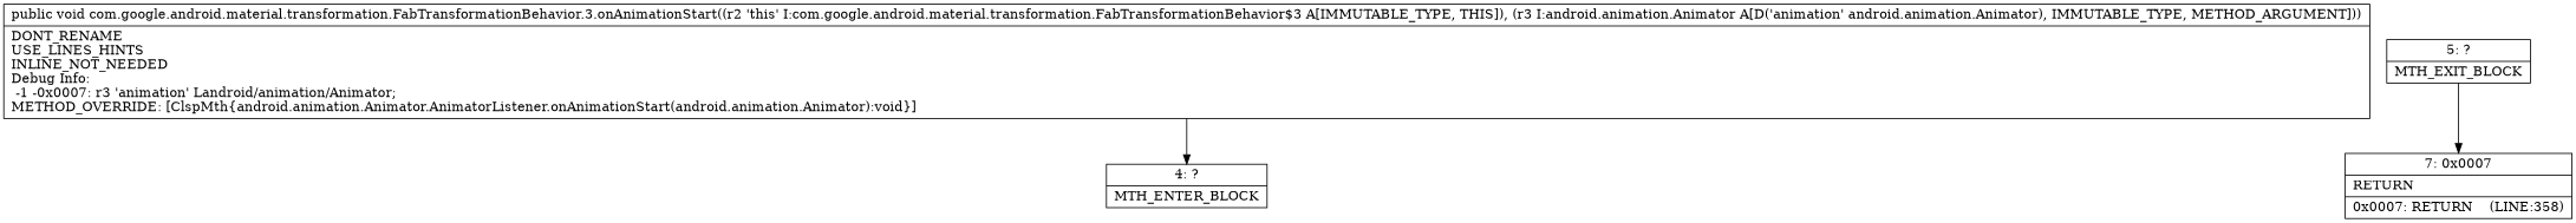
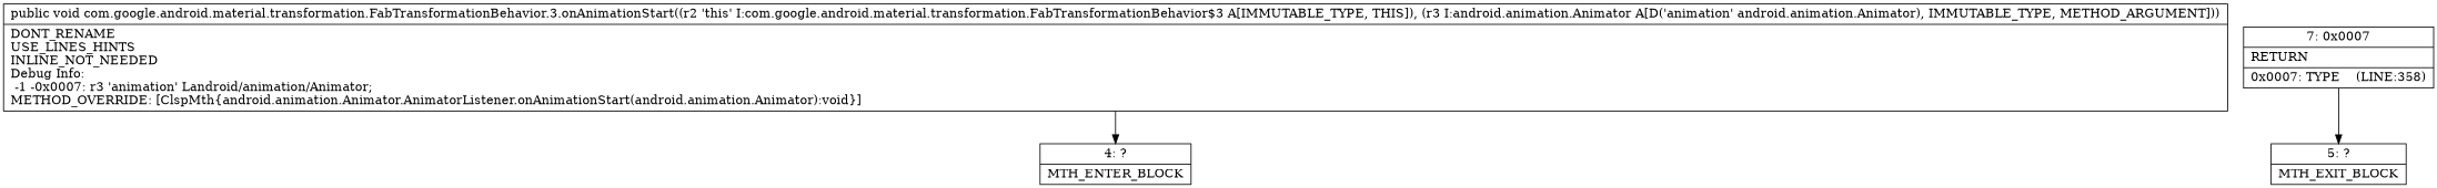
  digraph {
    node [shape=record]
    n1 [label="{4\:\ ?|MTH_ENTER_BLOCK\l}"]
-   n2 [label="{7\:\ 0x0007|RETURN\l|0x0007: RETURN    (LINE:358)\l}"]
+   n2 [label="{7\:\ 0x0007|RETURN\l|0x0007: TYPE    (LINE:358)\l}"]
    n3 [label="{5\:\ ?|MTH_EXIT_BLOCK\l}"]
    n4 [label="{public void com.google.android.material.transformation.FabTransformationBehavior.3.onAnimationStart((r2 'this' I:com.google.android.material.transformation.FabTransformationBehavior$3 A[IMMUTABLE_TYPE, THIS]), (r3 I:android.animation.Animator A[D('animation' android.animation.Animator), IMMUTABLE_TYPE, METHOD_ARGUMENT]))  | DONT_RENAME\lUSE_LINES_HINTS\lINLINE_NOT_NEEDED\lDebug Info:\l  \-1 \-0x0007: r3 'animation' Landroid\/animation\/Animator;\lMETHOD_OVERRIDE: [ClspMth\{android.animation.Animator.AnimatorListener.onAnimationStart(android.animation.Animator):void\}]\l}"]
-   n3 -> n2
+   n2 -> n3
    n4 -> n1
  }
